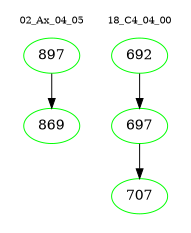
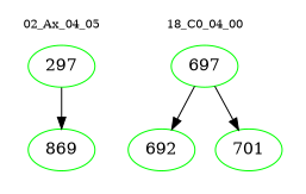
  digraph {
    node [color=green]
    edge [color=black]
-   n1 [label=897]
+   n1 [label=297]
    n2 [label=869]
    n3 [label=697]
    n4 [label=692]
-   n5 [label=707]
+   n5 [label=701]
    subgraph cluster_1 {
      color=white
      fontsize=10
      label="02_Ax_04_05"
      n1
      n2
    }
    subgraph cluster_2 {
      color=white
      fontsize=10
-     label="18_C4_04_00"
+     label="18_C0_04_00"
      n3
      n4
      n5
    }
    n1 -> n2
-   n4 -> n3
+   n3 -> n4
    n3 -> n5
  }
